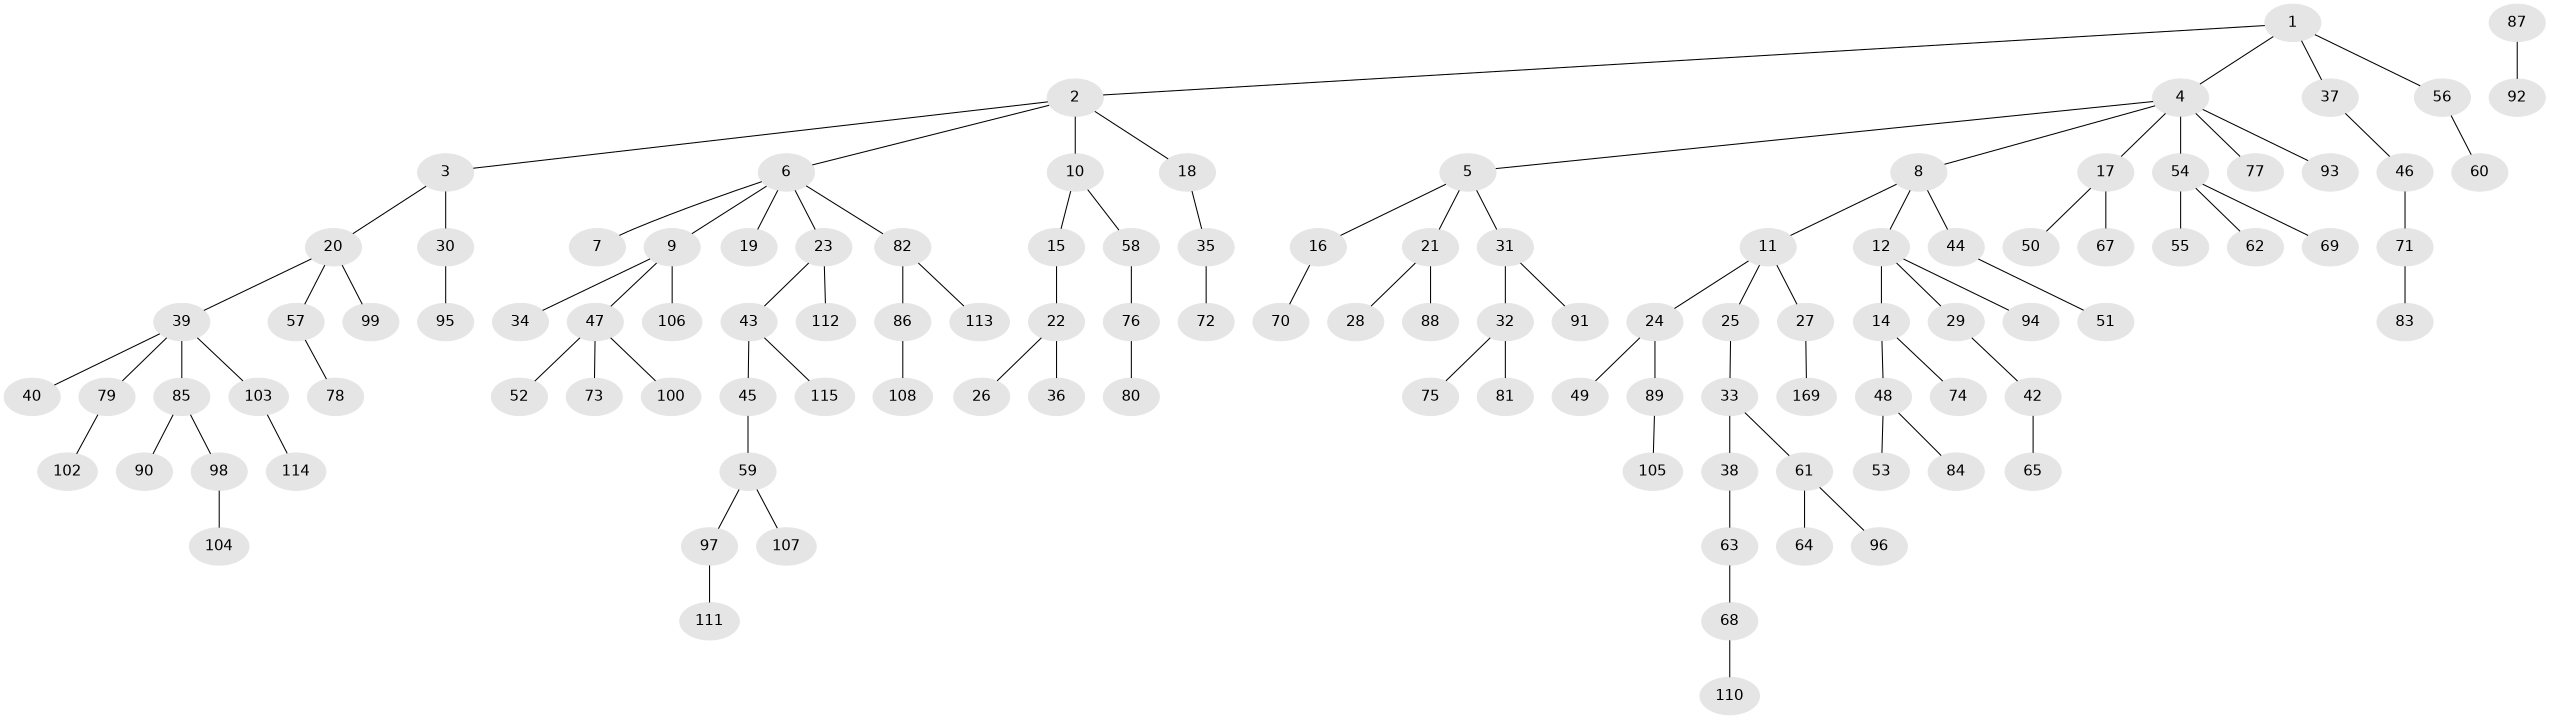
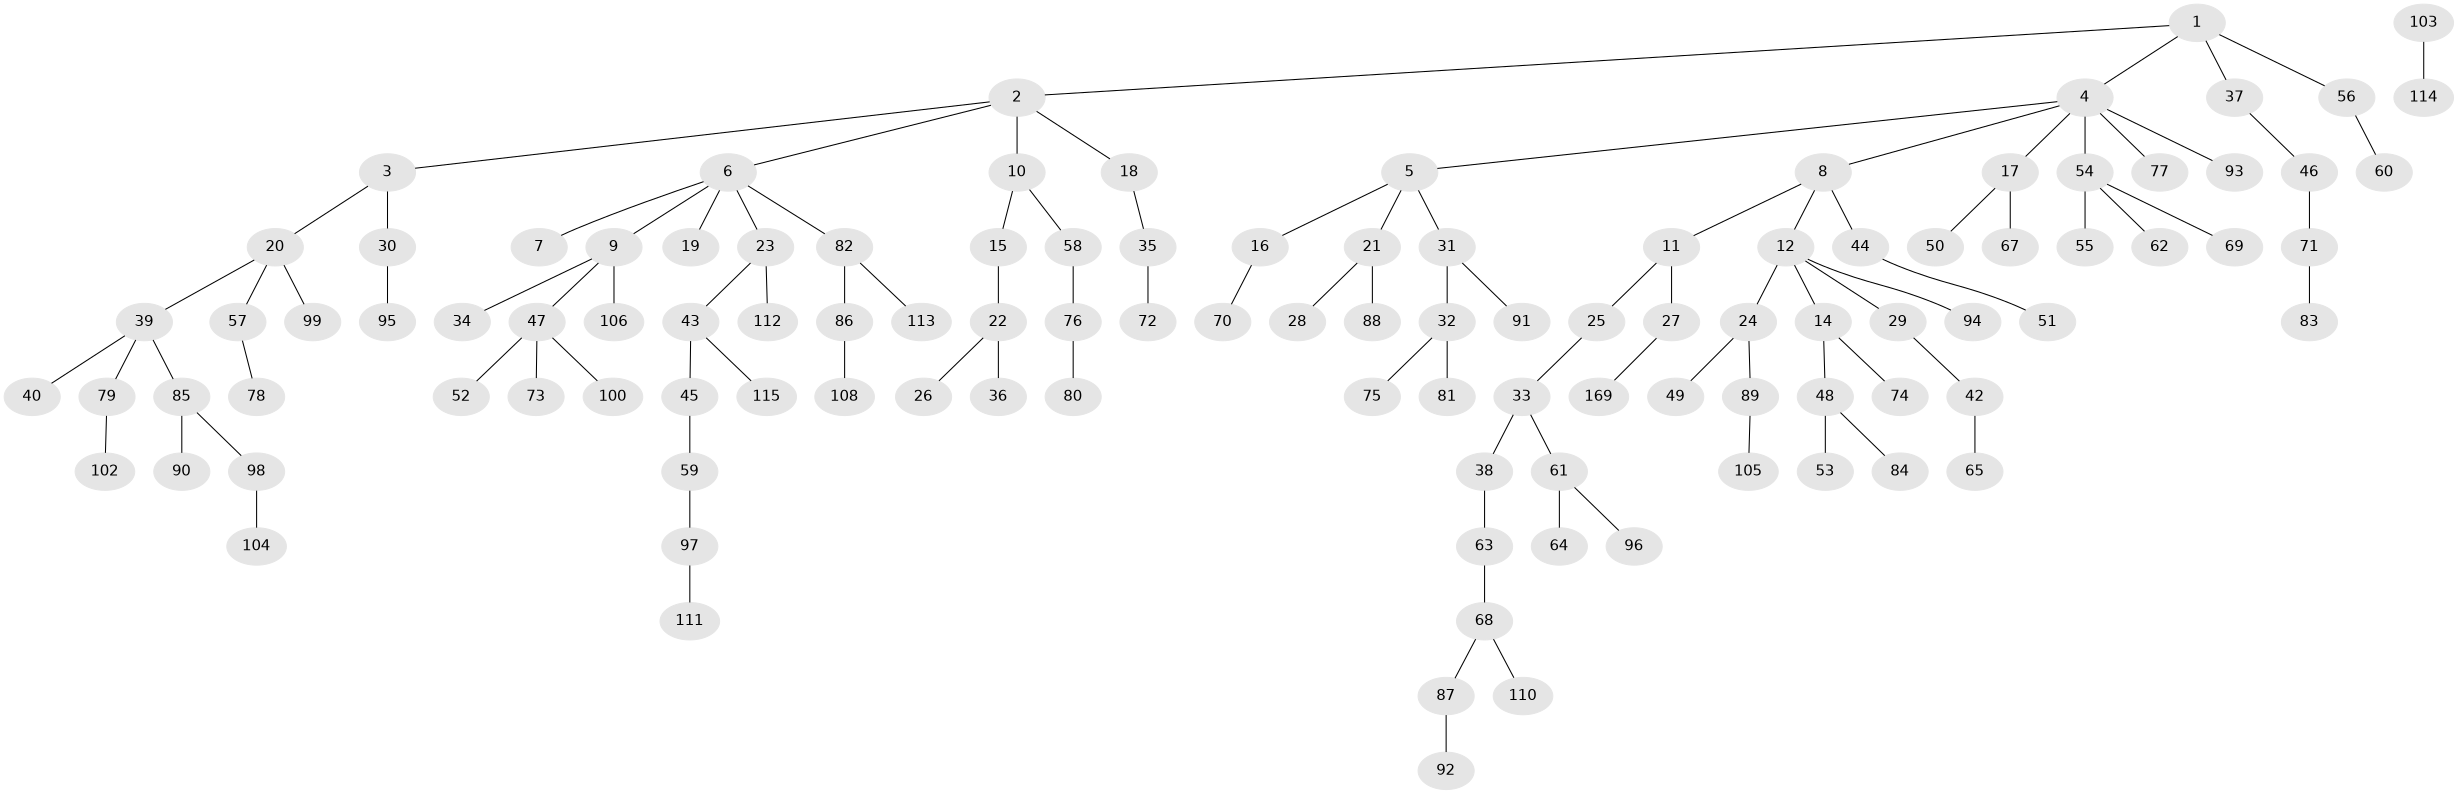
  graph {
    fontname="DejaVu Sans"
    node [color=gray90 fontname="DejaVu Sans" style=filled]
    edge [fontname="DejaVu Sans"]
    1
    2
    4
    37
    56
    3
    6
    10
    18
    5
    8
    17
    54
    77
    93
    46
    60
    20
    30
    7
    9
    19
    23
    82
    15
    58
    35
    39
    57
    99
    95
    16
    21
    31
    11
    12
    44
    50
    67
    55
    62
    69
    70
    28
    88
    32
    91
    34
    47
    106
    43
    112
    86
    113
    24
    25
    27
    14
    29
    94
    51
    52
    73
    100
    22
    76
    49
    89
    33
    n70 [label=169]
    48
    74
    42
    53
    84
    26
    36
    72
    40
    79
    85
    103
    78
    45
    115
    105
    38
    61
    65
    75
    81
    63
    64
    96
    71
    68
    102
    90
    98
    114
    59
    97
-   107
    83
    80
    111
    87
    110
    92
    108
    104
    1 -- 2
    1 -- 4
    1 -- 37
    1 -- 56
    2 -- 3
    2 -- 6
    2 -- 10
    2 -- 18
    4 -- 5
    4 -- 8
    4 -- 17
    4 -- 54
    4 -- 77
    4 -- 93
    37 -- 46
    56 -- 60
    3 -- 20
    3 -- 30
    6 -- 7
    6 -- 9
    6 -- 19
    6 -- 23
    6 -- 82
    10 -- 15
    10 -- 58
    18 -- 35
    5 -- 16
    5 -- 21
    5 -- 31
    8 -- 11
    8 -- 12
    8 -- 44
    17 -- 50
    17 -- 67
    54 -- 55
    54 -- 62
    54 -- 69
    46 -- 71
    20 -- 39
    20 -- 57
    20 -- 99
    30 -- 95
    9 -- 34
    9 -- 47
    9 -- 106
    23 -- 43
    23 -- 112
    82 -- 86
    82 -- 113
    15 -- 22
    58 -- 76
    35 -- 72
    39 -- 40
    39 -- 79
    39 -- 85
-   39 -- 103
    57 -- 78
    16 -- 70
    21 -- 28
    21 -- 88
    31 -- 32
    31 -- 91
-   11 -- 24
+   12 -- 24
    11 -- 25
    11 -- 27
    12 -- 14
    12 -- 29
    12 -- 94
    44 -- 51
    32 -- 75
    32 -- 81
    47 -- 52
    47 -- 73
    47 -- 100
    43 -- 45
    43 -- 115
    86 -- 108
    24 -- 49
    24 -- 89
    25 -- 33
    27 -- n70
    14 -- 48
    14 -- 74
    29 -- 42
    22 -- 26
    22 -- 36
    76 -- 80
    89 -- 105
    33 -- 38
    33 -- 61
    48 -- 53
    48 -- 84
    42 -- 65
    79 -- 102
    85 -- 90
    85 -- 98
    103 -- 114
    45 -- 59
    38 -- 63
    61 -- 64
    61 -- 96
    63 -- 68
    71 -- 83
+   68 -- 87
    68 -- 110
    98 -- 104
    59 -- 97
-   59 -- 107
    97 -- 111
    87 -- 92
  }
